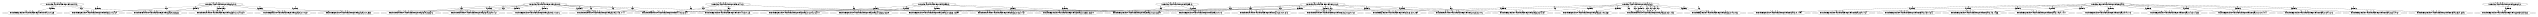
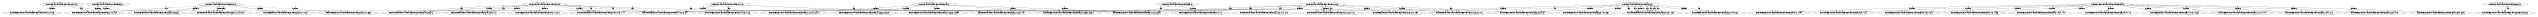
  digraph {
    "rootNode@lacuna_cache/exported_moo44c.js:,"
    "FunctionExpression@lacuna_cache/exported_moo44c.js:10,646"
    "FunctionDeclaration@lacuna_cache/exported_moo44c.js:61,544"
    "FunctionExpression@lacuna_cache/exported_jmxia5.js:162,186590"
    "rootNode@lacuna_cache/exported_ozoi09.js:,"
    "FunctionExpression@lacuna_cache/exported_ozoi09.js:10,525"
    "FunctionExpression@lacuna_cache/exported_nek3tj.js:115,489"
    n8 [label="rootNode@exported_cache/exported_cmo5f9.js:,"]
    "FunctionExpression@lacuna_cache/exported_cmo5f9.js:10,14991"
    "FunctionExpression@lacuna_cache/exported_cmo5f9.js:59,14767"
    "FunctionExpression@lacuna_cache/exported_cmo5f9.js:439,14678"
    "FunctionExpression@lacuna_cache/exported_cmo5f9.js:473,14656"
    "FunctionExpression@lacuna_cache/exported_cmo5f9.js:14089,14417"
    "FunctionExpression@lacuna_cache/exported_cmo5f9.js:979,1175"
    "FunctionExpression@lacuna_cache/exported_cmo5f9.js:14251,14355"
    "FunctionExpression@lacuna_cache/exported_cmo5f9.js:12120,14044"
    "FunctionExpression@lacuna_cache/exported_cmo5f9.js:1594,1873"
    "FunctionExpression@lacuna_cache/exported_cmo5f9.js:8344,9767"
    "FunctionExpression@lacuna_cache/exported_cmo5f9.js:5547,6393"
    "rootNode@lacuna_cache/exported_ylc2ze.js:,"
    "FunctionExpression@lacuna_cache/exported_ylc2ze.js:10,2276"
    "FunctionDeclaration@lacuna_cache/exported_ylc2ze.js:1475,1744"
    "FunctionDeclaration@lacuna_cache/exported_ylc2ze.js:35,376"
    "FunctionDeclaration@lacuna_cache/exported_ylc2ze.js:390,1461"
    "FunctionDeclaration@lacuna_cache/exported_yaqljg.js:1564,1751"
+   "rootNode@lacuna_cache/exported_nek3tj.js:,"
    "rootNode@lacuna_cache/exported_yaqljg.js:,"
    "FunctionExpression@lacuna_cache/exported_yaqljg.js:342,454"
    "FunctionExpression@lacuna_cache/exported_yaqljg.js:1102,3561"
    "FunctionDeclaration@lacuna_cache/exported_yaqljg.js:1231,1546"
    "FunctionExpression@lacuna_cache/exported_yaqljg.js:792,1056"
-   "rootNode@lacuna_cache/exported_jmxia5.js:," [label="rootNode@lacuna_cache/exported_kjtefx5.js:,"]
+   "rootNode@lacuna_cache/exported_jmxia5.js:,"
    "FunctionExpression@lacuna_cache/exported_jmxia5.js:182043,182410"
    "FunctionExpression@lacuna_cache/exported_jmxia5.js:185686,186020"
    "FunctionExpression@lacuna_cache/exported_jmxia5.js:185882,185999"
    "FunctionExpression@lacuna_cache/exported_jmxia5.js:186052,186570"
    "rootNode@lacuna_cache/exported_y6mngb.js:,"
    "FunctionExpression@lacuna_cache/exported_y6mngb.js:59,583"
    "rootNode@lacuna_cache/exported_q6h6br.js:,"
    "FunctionExpression@lacuna_cache/exported_q6h6br.js:10,2555"
    "FunctionDeclaration@lacuna_cache/exported_q6h6br.js:35,638"
    "FunctionExpression@lacuna_cache/exported_q6h6br.js:170,257"
    "FunctionDeclaration@lacuna_cache/exported_q6h6br.js:1849,2340"
    "rootNode@lacuna_cache/exported_mxy726.js:,"
    n45 [label="FunctionExpression@lacuna_cache/exported_ylc726.js:10,2059"]
    "FunctionDeclaration@lacuna_cache/exported_mxy726.js:1660,1782"
    "FunctionDeclaration@lacuna_cache/exported_mxy726.js:35,1106"
    "FunctionDeclaration@lacuna_cache/exported_mxy726.js:1120,1646"
    "rootNode@lacuna_cache/exported_kjtefx.js:,"
    "FunctionExpression@lacuna_cache/exported_kjtefx.js:10,175"
    "rootNode@lacuna_cache/exported_moo44c.js:," -> "FunctionExpression@lacuna_cache/exported_moo44c.js:10,646" [label=tajs]
-   "rootNode@lacuna_cache/exported_moo44c.js:," -> "FunctionDeclaration@lacuna_cache/exported_moo44c.js:61,544" [label=tajs]
+   "rootNode@lacuna_cache/exported_moo44c.js:," -> "FunctionDeclaration@lacuna_cache/exported_moo44c.js:61,544" [label=dynamic]
    "rootNode@lacuna_cache/exported_moo44c.js:," -> "FunctionExpression@lacuna_cache/exported_jmxia5.js:162,186590" [label=tajs]
    "rootNode@lacuna_cache/exported_ozoi09.js:," -> "FunctionDeclaration@lacuna_cache/exported_moo44c.js:61,544" [label=dynamic]
    "rootNode@lacuna_cache/exported_ozoi09.js:," -> "FunctionExpression@lacuna_cache/exported_ozoi09.js:10,525" [label=dynamic]
    "rootNode@lacuna_cache/exported_ozoi09.js:," -> "FunctionExpression@lacuna_cache/exported_nek3tj.js:115,489" [label=tajs]
    n8 -> "FunctionExpression@lacuna_cache/exported_cmo5f9.js:10,14991" [label=dynamic]
    n8 -> "FunctionExpression@lacuna_cache/exported_cmo5f9.js:59,14767" [label=dynamic]
    n8 -> "FunctionExpression@lacuna_cache/exported_cmo5f9.js:439,14678" [label=dynamic]
    n8 -> "FunctionExpression@lacuna_cache/exported_cmo5f9.js:473,14656" [label=dynamic]
    n8 -> "FunctionExpression@lacuna_cache/exported_cmo5f9.js:14089,14417" [label=dynamic]
    n8 -> "FunctionExpression@lacuna_cache/exported_cmo5f9.js:979,1175" [label=dynamic]
    n8 -> "FunctionExpression@lacuna_cache/exported_cmo5f9.js:14251,14355" [label=dynamic]
    n8 -> "FunctionExpression@lacuna_cache/exported_cmo5f9.js:12120,14044" [label=dynamic]
    n8 -> "FunctionExpression@lacuna_cache/exported_cmo5f9.js:1594,1873" [label=dynamic]
    n8 -> "FunctionExpression@lacuna_cache/exported_cmo5f9.js:8344,9767" [label=dynamic]
    n8 -> "FunctionExpression@lacuna_cache/exported_cmo5f9.js:5547,6393" [label=dynamic]
    "rootNode@lacuna_cache/exported_ylc2ze.js:," -> "FunctionDeclaration@lacuna_cache/exported_moo44c.js:61,544" [label=tajs]
    "rootNode@lacuna_cache/exported_ylc2ze.js:," -> "FunctionDeclaration@lacuna_cache/exported_moo44c.js:61,544" [label=tajs]
    "rootNode@lacuna_cache/exported_ylc2ze.js:," -> "FunctionExpression@lacuna_cache/exported_ylc2ze.js:10,2276" [label=dynamic]
    "rootNode@lacuna_cache/exported_ylc2ze.js:," -> "FunctionDeclaration@lacuna_cache/exported_ylc2ze.js:1475,1744" [label=dynamic]
    "rootNode@lacuna_cache/exported_ylc2ze.js:," -> "FunctionDeclaration@lacuna_cache/exported_ylc2ze.js:1475,1744" [label=tajs]
    "rootNode@lacuna_cache/exported_ylc2ze.js:," -> "FunctionDeclaration@lacuna_cache/exported_ylc2ze.js:35,376" [label=dynamic]
    "rootNode@lacuna_cache/exported_ylc2ze.js:," -> "FunctionDeclaration@lacuna_cache/exported_ylc2ze.js:35,376" [label=tajs]
    "rootNode@lacuna_cache/exported_ylc2ze.js:," -> "FunctionDeclaration@lacuna_cache/exported_ylc2ze.js:390,1461" [label=dynamic]
    "rootNode@lacuna_cache/exported_ylc2ze.js:," -> "FunctionDeclaration@lacuna_cache/exported_ylc2ze.js:390,1461" [label=tajs]
    "rootNode@lacuna_cache/exported_ylc2ze.js:," -> "FunctionDeclaration@lacuna_cache/exported_yaqljg.js:1564,1751" [label=tajs]
+   "rootNode@lacuna_cache/exported_nek3tj.js:," -> "FunctionExpression@lacuna_cache/exported_nek3tj.js:115,489" [label=dynamic]
    "rootNode@lacuna_cache/exported_yaqljg.js:," -> "FunctionExpression@lacuna_cache/exported_jmxia5.js:162,186590" [label=tajs]
    "rootNode@lacuna_cache/exported_yaqljg.js:," -> "FunctionDeclaration@lacuna_cache/exported_yaqljg.js:1564,1751" [label=dynamic]
    "rootNode@lacuna_cache/exported_yaqljg.js:," -> "FunctionExpression@lacuna_cache/exported_yaqljg.js:342,454" [label=dynamic]
    "rootNode@lacuna_cache/exported_yaqljg.js:," -> "FunctionExpression@lacuna_cache/exported_yaqljg.js:1102,3561" [label=dynamic]
    "rootNode@lacuna_cache/exported_yaqljg.js:," -> "FunctionDeclaration@lacuna_cache/exported_yaqljg.js:1231,1546" [label=dynamic]
    "rootNode@lacuna_cache/exported_yaqljg.js:," -> "FunctionDeclaration@lacuna_cache/exported_yaqljg.js:1231,1546" [label=tajs]
    "rootNode@lacuna_cache/exported_yaqljg.js:," -> "FunctionDeclaration@lacuna_cache/exported_yaqljg.js:1231,1546" [label=tajs]
    "rootNode@lacuna_cache/exported_yaqljg.js:," -> "FunctionDeclaration@lacuna_cache/exported_yaqljg.js:1231,1546" [label=tajs]
    "rootNode@lacuna_cache/exported_yaqljg.js:," -> "FunctionDeclaration@lacuna_cache/exported_yaqljg.js:1231,1546" [label=tajs]
    "rootNode@lacuna_cache/exported_yaqljg.js:," -> "FunctionDeclaration@lacuna_cache/exported_yaqljg.js:1231,1546" [label=tajs]
    "rootNode@lacuna_cache/exported_yaqljg.js:," -> "FunctionDeclaration@lacuna_cache/exported_yaqljg.js:1231,1546" [label=tajs]
    "rootNode@lacuna_cache/exported_yaqljg.js:," -> "FunctionExpression@lacuna_cache/exported_yaqljg.js:792,1056" [label=dynamic]
    "rootNode@lacuna_cache/exported_yaqljg.js:," -> "FunctionExpression@lacuna_cache/exported_yaqljg.js:792,1056" [label=tajs]
    "rootNode@lacuna_cache/exported_jmxia5.js:," -> "FunctionExpression@lacuna_cache/exported_jmxia5.js:162,186590" [label=dynamic]
    "rootNode@lacuna_cache/exported_jmxia5.js:," -> "FunctionExpression@lacuna_cache/exported_jmxia5.js:182043,182410" [label=dynamic]
    "rootNode@lacuna_cache/exported_jmxia5.js:," -> "FunctionExpression@lacuna_cache/exported_jmxia5.js:185686,186020" [label=dynamic]
    "rootNode@lacuna_cache/exported_jmxia5.js:," -> "FunctionExpression@lacuna_cache/exported_jmxia5.js:185882,185999" [label=dynamic]
    "rootNode@lacuna_cache/exported_jmxia5.js:," -> "FunctionExpression@lacuna_cache/exported_jmxia5.js:186052,186570" [label=dynamic]
-   "rootNode@lacuna_cache/exported_y6mngb.js:," -> "FunctionExpression@lacuna_cache/exported_y6mngb.js:59,583" [label=dynamic]
+   "rootNode@lacuna_cache/exported_y6mngb.js:," -> "FunctionExpression@lacuna_cache/exported_y6mngb.js:59,583" [label=tajs]
    "rootNode@lacuna_cache/exported_q6h6br.js:," -> "FunctionExpression@lacuna_cache/exported_nek3tj.js:115,489" [label=tajs]
    "rootNode@lacuna_cache/exported_q6h6br.js:," -> "FunctionExpression@lacuna_cache/exported_q6h6br.js:10,2555" [label=dynamic]
    "rootNode@lacuna_cache/exported_q6h6br.js:," -> "FunctionDeclaration@lacuna_cache/exported_q6h6br.js:35,638" [label=dynamic]
    "rootNode@lacuna_cache/exported_q6h6br.js:," -> "FunctionExpression@lacuna_cache/exported_q6h6br.js:170,257" [label=dynamic]
    "rootNode@lacuna_cache/exported_q6h6br.js:," -> "FunctionDeclaration@lacuna_cache/exported_q6h6br.js:1849,2340" [label=dynamic]
    "rootNode@lacuna_cache/exported_q6h6br.js:," -> "FunctionDeclaration@lacuna_cache/exported_q6h6br.js:1849,2340" [label=tajs]
    "rootNode@lacuna_cache/exported_mxy726.js:," -> "FunctionDeclaration@lacuna_cache/exported_moo44c.js:61,544" [label=tajs]
    "rootNode@lacuna_cache/exported_mxy726.js:," -> "FunctionDeclaration@lacuna_cache/exported_moo44c.js:61,544" [label=tajs]
    "rootNode@lacuna_cache/exported_mxy726.js:," -> "FunctionDeclaration@lacuna_cache/exported_moo44c.js:61,544" [label=tajs]
    "rootNode@lacuna_cache/exported_mxy726.js:," -> "FunctionExpression@lacuna_cache/exported_yaqljg.js:342,454" [label=tajs]
    "rootNode@lacuna_cache/exported_mxy726.js:," -> n45 [label=dynamic]
    "rootNode@lacuna_cache/exported_mxy726.js:," -> "FunctionDeclaration@lacuna_cache/exported_mxy726.js:1660,1782" [label=dynamic]
    "rootNode@lacuna_cache/exported_mxy726.js:," -> "FunctionDeclaration@lacuna_cache/exported_mxy726.js:1660,1782" [label=tajs]
    "rootNode@lacuna_cache/exported_mxy726.js:," -> "FunctionDeclaration@lacuna_cache/exported_mxy726.js:35,1106" [label=dynamic]
    "rootNode@lacuna_cache/exported_mxy726.js:," -> "FunctionDeclaration@lacuna_cache/exported_mxy726.js:1120,1646" [label=dynamic]
    "rootNode@lacuna_cache/exported_kjtefx.js:," -> "FunctionExpression@lacuna_cache/exported_jmxia5.js:162,186590" [label=tajs]
    "rootNode@lacuna_cache/exported_kjtefx.js:," -> "FunctionExpression@lacuna_cache/exported_kjtefx.js:10,175" [label=dynamic]
  }
